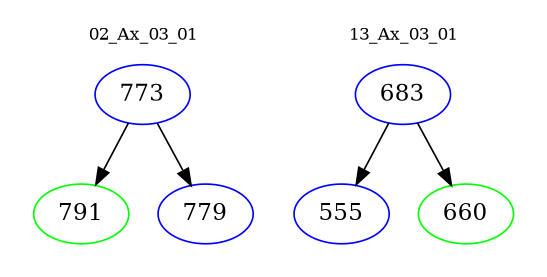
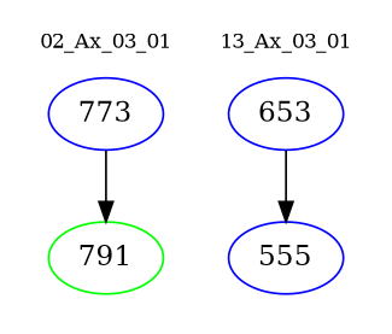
  digraph {
    node [color=blue]
    edge [color=black]
    n1 [label=773]
    n2 [color=green label=791]
-   n3 [label=779]
-   n4 [label=683]
+   n4 [label=653]
    n5 [label=555]
-   n6 [color=green label=660]
    subgraph cluster_1 {
      color=white
      fontsize=10
      label="02_Ax_03_01"
      n1
      n2
-     n3
    }
    subgraph cluster_2 {
      color=white
      fontsize=10
      label="13_Ax_03_01"
      n4
      n5
-     n6
    }
    n1 -> n2
-   n1 -> n3
    n4 -> n5
-   n4 -> n6
  }
